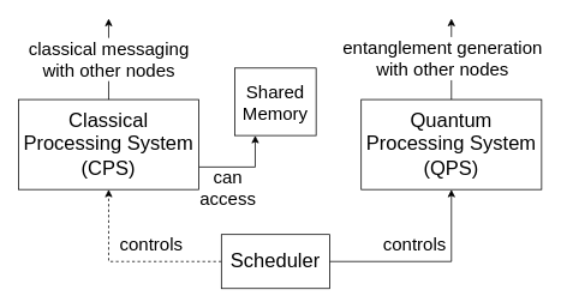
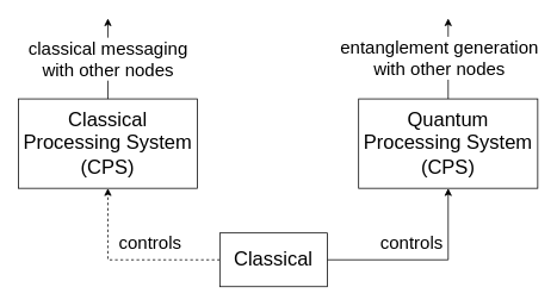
  <mxCell id="0" />
  <mxCell id="1" parent="0" />
- <mxCell id="2" value="can &lt;br style=&quot;font-size: 20px;&quot;&gt;access" style="edgeStyle=orthogonalEdgeStyle;html=1;exitX=1;exitY=0.75;exitDx=0;exitDy=0;entryX=0.25;entryY=1;entryDx=0;entryDy=0;fontSize=20;labelBackgroundColor=none;rounded=0;" parent="1" source="3" target="9" edge="1"><mxGeometry x="-0.349" y="-22" relative="1" as="geometry"><mxPoint as="offset" /></mxGeometry></mxCell>
  <mxCell id="3" value="Classical Processing System (CPS)" style="rounded=0;whiteSpace=wrap;html=1;fontSize=22;" parent="1" vertex="1"><mxGeometry x="20" y="110" width="200" height="100" as="geometry" /></mxCell>
  <mxCell id="4" value="entanglement generation&lt;br style=&quot;font-size: 20px;&quot;&gt;with other nodes" style="edgeStyle=none;html=1;exitX=0.5;exitY=0;exitDx=0;exitDy=0;fontSize=20;" parent="1" source="5" edge="1"><mxGeometry x="0.022" y="10" relative="1" as="geometry"><mxPoint x="500" y="20" as="targetPoint" /><mxPoint as="offset" /></mxGeometry></mxCell>
- <mxCell id="5" value="Quantum Processing System (QPS)" style="rounded=0;whiteSpace=wrap;html=1;fontSize=22;" parent="1" vertex="1"><mxGeometry x="400" y="110" width="200" height="100" as="geometry" /></mxCell>
+ <mxCell id="5" value="Quantum Processing System (CPS)" style="rounded=0;whiteSpace=wrap;html=1;fontSize=22;" parent="1" vertex="1"><mxGeometry x="400" y="110" width="200" height="100" as="geometry" /></mxCell>
  <mxCell id="6" value="controls" style="edgeStyle=orthogonalEdgeStyle;html=1;exitX=0;exitY=0.5;exitDx=0;exitDy=0;fontSize=20;rounded=0;dashed=1;" parent="1" source="8" target="3" edge="1"><mxGeometry x="-0.236" y="-20" relative="1" as="geometry"><mxPoint as="offset" /></mxGeometry></mxCell>
  <mxCell id="7" value="controls" style="edgeStyle=orthogonalEdgeStyle;html=1;exitX=1;exitY=0.5;exitDx=0;exitDy=0;entryX=0.5;entryY=1;entryDx=0;entryDy=0;fontSize=20;rounded=0;" parent="1" source="8" target="5" edge="1"><mxGeometry x="-0.123" y="20" relative="1" as="geometry"><mxPoint as="offset" /></mxGeometry></mxCell>
- <mxCell id="8" value="Scheduler" style="rounded=0;whiteSpace=wrap;html=1;fontSize=22;" parent="1" vertex="1"><mxGeometry x="245" y="260" width="120" height="60" as="geometry" /></mxCell>
- <mxCell id="9" value="Shared&lt;br style=&quot;font-size: 20px;&quot;&gt;Memory" style="rounded=0;whiteSpace=wrap;html=1;fontSize=20;" parent="1" vertex="1"><mxGeometry x="260" y="75" width="90" height="75" as="geometry" /></mxCell>
+ <mxCell id="8" value="Classical" style="rounded=0;whiteSpace=wrap;html=1;fontSize=22;" parent="1" vertex="1"><mxGeometry x="245" y="260" width="120" height="60" as="geometry" /></mxCell>
  <mxCell id="10" value="classical messaging&lt;br style=&quot;font-size: 20px;&quot;&gt;with other nodes" style="edgeStyle=none;html=1;exitX=0.5;exitY=0;exitDx=0;exitDy=0;fontSize=20;" parent="1" edge="1" source="3"><mxGeometry relative="1" as="geometry"><mxPoint x="120" y="20" as="targetPoint" /><mxPoint x="89.5" y="110" as="sourcePoint" /></mxGeometry></mxCell>
